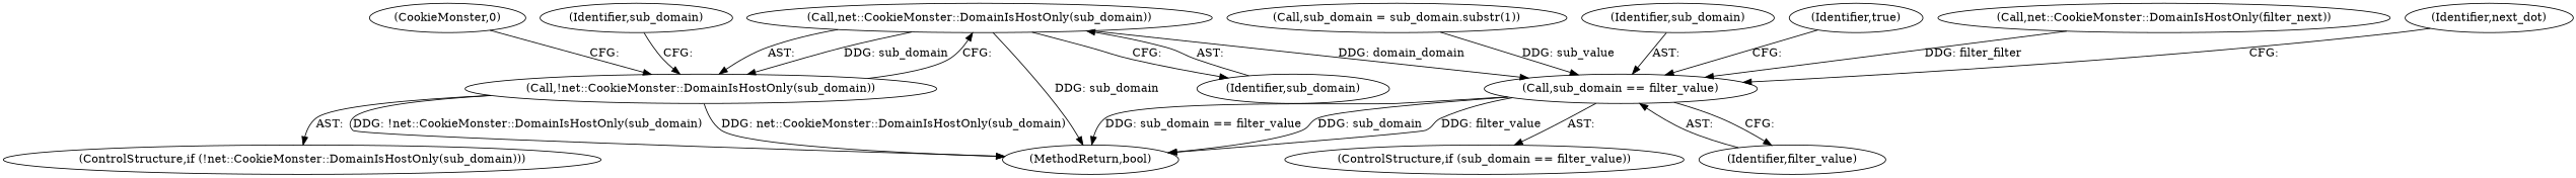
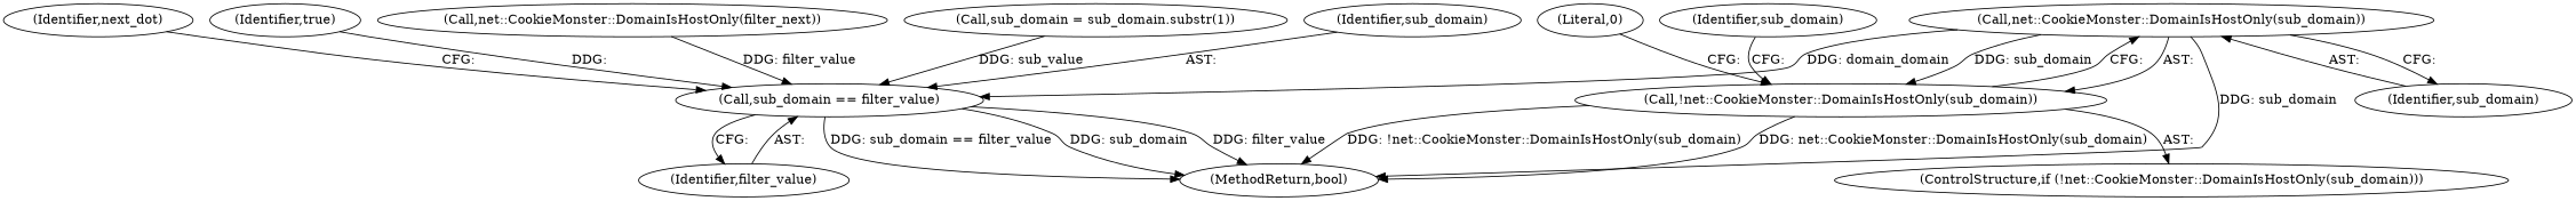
  digraph {
    fontname="DejaVu Serif"
    node [fontname="DejaVu Serif"]
    edge [fontname="DejaVu Serif"]
    n1 [label="(Call,net::CookieMonster::DomainIsHostOnly(sub_domain))"]
    n2 [label="(Call,!net::CookieMonster::DomainIsHostOnly(sub_domain))"]
    n3 [label="(Call,sub_domain == filter_value)"]
    n4 [label="(MethodReturn,bool)"]
    n5 [label="(Identifier,sub_domain)"]
    n6 [label="(ControlStructure,if (!net::CookieMonster::DomainIsHostOnly(sub_domain)))"]
    n7 [label="(Identifier,filter_value)"]
-   n8 [label="(ControlStructure,if (sub_domain == filter_value))"]
    n9 [label="(Identifier,next_dot)"]
    n10 [label="(Call,sub_domain = sub_domain.substr(1))"]
    n11 [label="(Identifier,sub_domain)"]
    n12 [label="(Identifier,true)"]
    n13 [label="(Call,net::CookieMonster::DomainIsHostOnly(filter_next))"]
-   n14 [label="(CookieMonster,0)"]
+   n14 [label="(Literal,0)"]
    n15 [label="(Identifier,sub_domain)"]
    n1 -> n2 [label="AST: "]
    n1 -> n2 [label="DDG: sub_domain"]
    n1 -> n3 [label="DDG: domain_domain"]
    n1 -> n4 [label="DDG: sub_domain"]
    n1 -> n5 [label="CFG: "]
    n2 -> n1 [label="CFG: "]
    n2 -> n4 [label="DDG: !net::CookieMonster::DomainIsHostOnly(sub_domain)"]
    n2 -> n4 [label="DDG: net::CookieMonster::DomainIsHostOnly(sub_domain)"]
    n2 -> n6 [label="AST: "]
    n3 -> n4 [label="DDG: filter_value"]
    n3 -> n4 [label="DDG: sub_domain == filter_value"]
    n3 -> n4 [label="DDG: sub_domain"]
    n3 -> n7 [label="CFG: "]
-   n3 -> n8 [label="AST: "]
    n5 -> n1 [label="AST: "]
    n7 -> n3 [label="AST: "]
    n9 -> n3 [label="CFG: "]
    n10 -> n3 [label="DDG: sub_value"]
    n11 -> n3 [label="AST: "]
-   n12 -> n3 [label="CFG: "]
-   n13 -> n3 [label="DDG: filter_filter"]
+   n12 -> n3 [label="DDG: "]
+   n13 -> n3 [label="DDG: filter_value"]
    n14 -> n2 [label="CFG: "]
    n15 -> n2 [label="CFG: "]
  }
